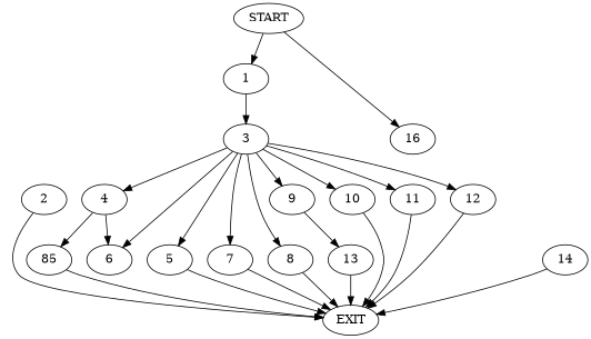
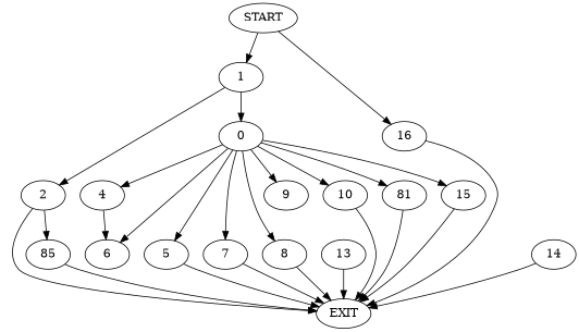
  digraph {
    n1 [label=START]
    1
    16
    2
-   3
+   3 [label=0]
    n6 [label=EXIT]
    4
    5
    6
    7
    8
    9
    10
-   11
-   12
+   11 [label=81]
+   12 [label=15]
    n16 [label=85]
    13
    14
    n1 -> 1
    n1 -> 16
+   1 -> 2
    1 -> 3
+   16 -> n6
    2 -> n6
    3 -> 4
    3 -> 5
    3 -> 6
    3 -> 7
    3 -> 8
    3 -> 9
    3 -> 10
    3 -> 11
    3 -> 12
    4 -> 6
-   4 -> n16
+   2 -> n16
    5 -> n6
    7 -> n6
    8 -> n6
-   9 -> 13
    10 -> n6
    11 -> n6
    12 -> n6
    n16 -> n6
    13 -> n6
    14 -> n6
  }
